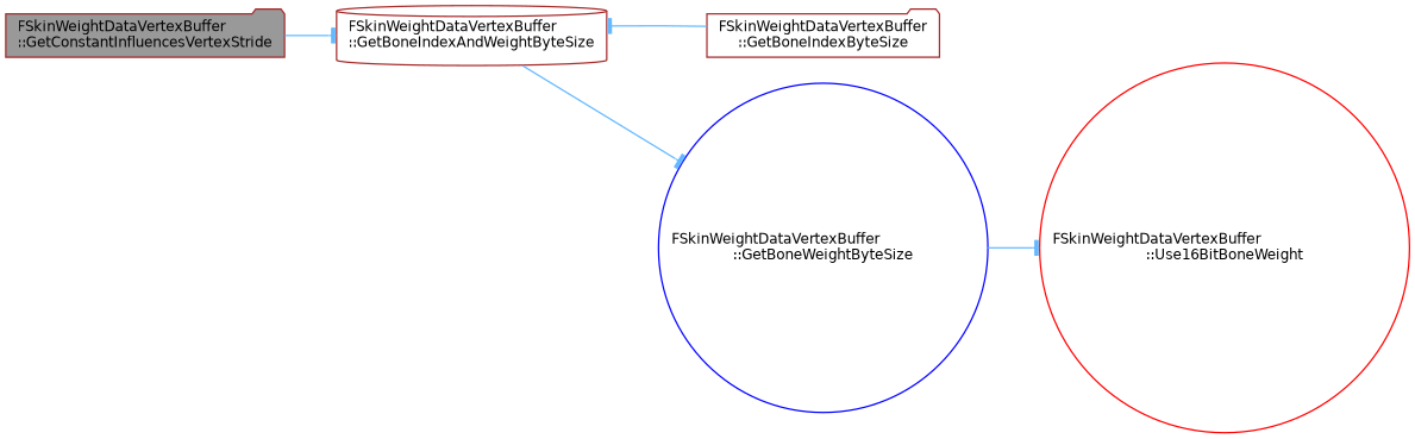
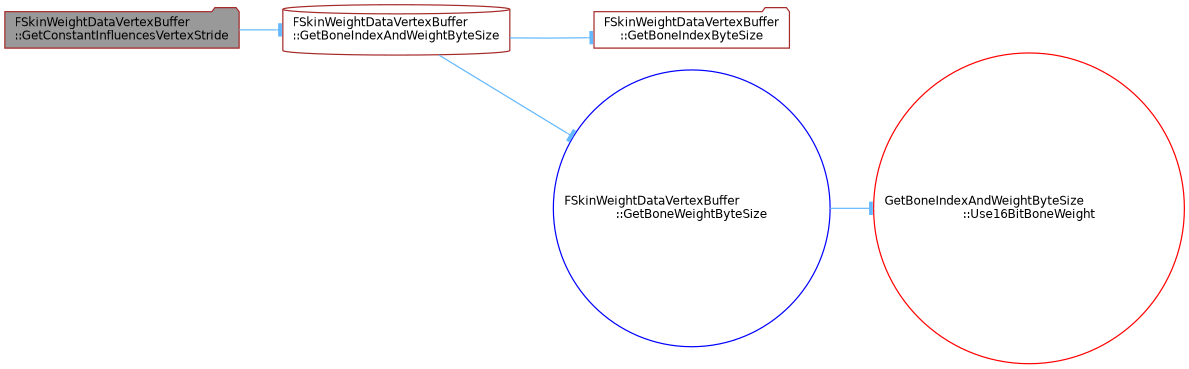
  digraph {
    rankdir=LR
    node [color=brown fillcolor=white fontname=Helvetica fontsize=10 shape=folder style=filled]
    edge [arrowhead=tee color=steelblue1 fontname=Helvetica fontsize=10 labelfontname=Helvetica labelfontsize=10 style=solid]
    n1 [fillcolor=grey60 fontcolor=black height=0.2 label="FSkinWeightDataVertexBuffer\l::GetConstantInfluencesVertexStride" width=0.4]
    n2 [height=0.2 label="FSkinWeightDataVertexBuffer\l::GetBoneIndexAndWeightByteSize" shape=cylinder width=0.4]
    n3 [height=0.2 label="FSkinWeightDataVertexBuffer\l::GetBoneIndexByteSize" width=0.4]
    n4 [color=blue height=0.2 label="FSkinWeightDataVertexBuffer\l::GetBoneWeightByteSize" shape=circle width=0.4]
-   n5 [color=red height=0.2 label="FSkinWeightDataVertexBuffer\l::Use16BitBoneWeight" shape=circle width=0.4]
+   n5 [color=red height=0.2 label="GetBoneIndexAndWeightByteSize\l::Use16BitBoneWeight" shape=circle width=0.4]
    n1 -> n2
-   n3 -> n2
+   n2 -> n3
    n2 -> n4
    n4 -> n5
  }
